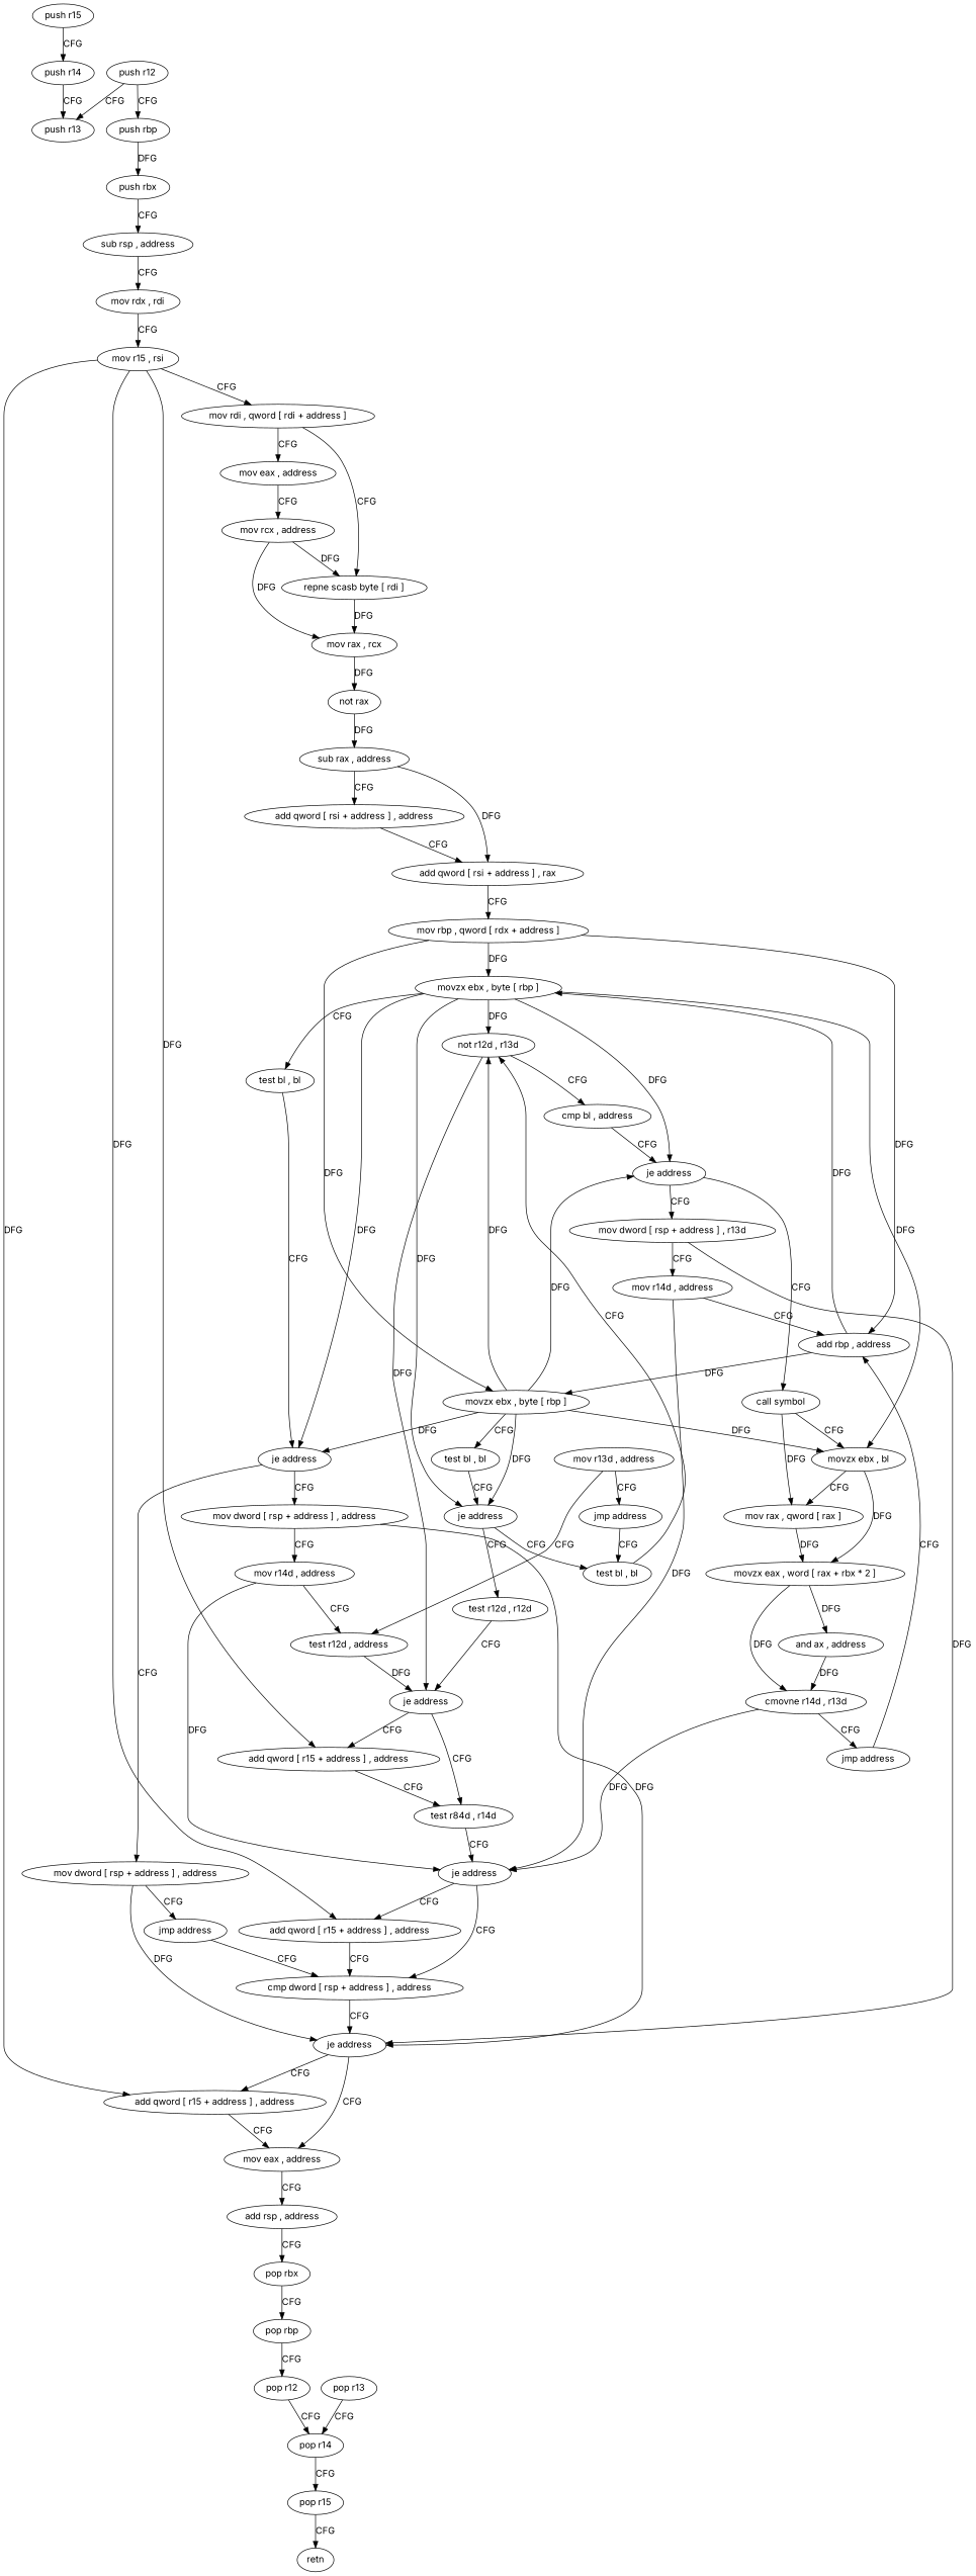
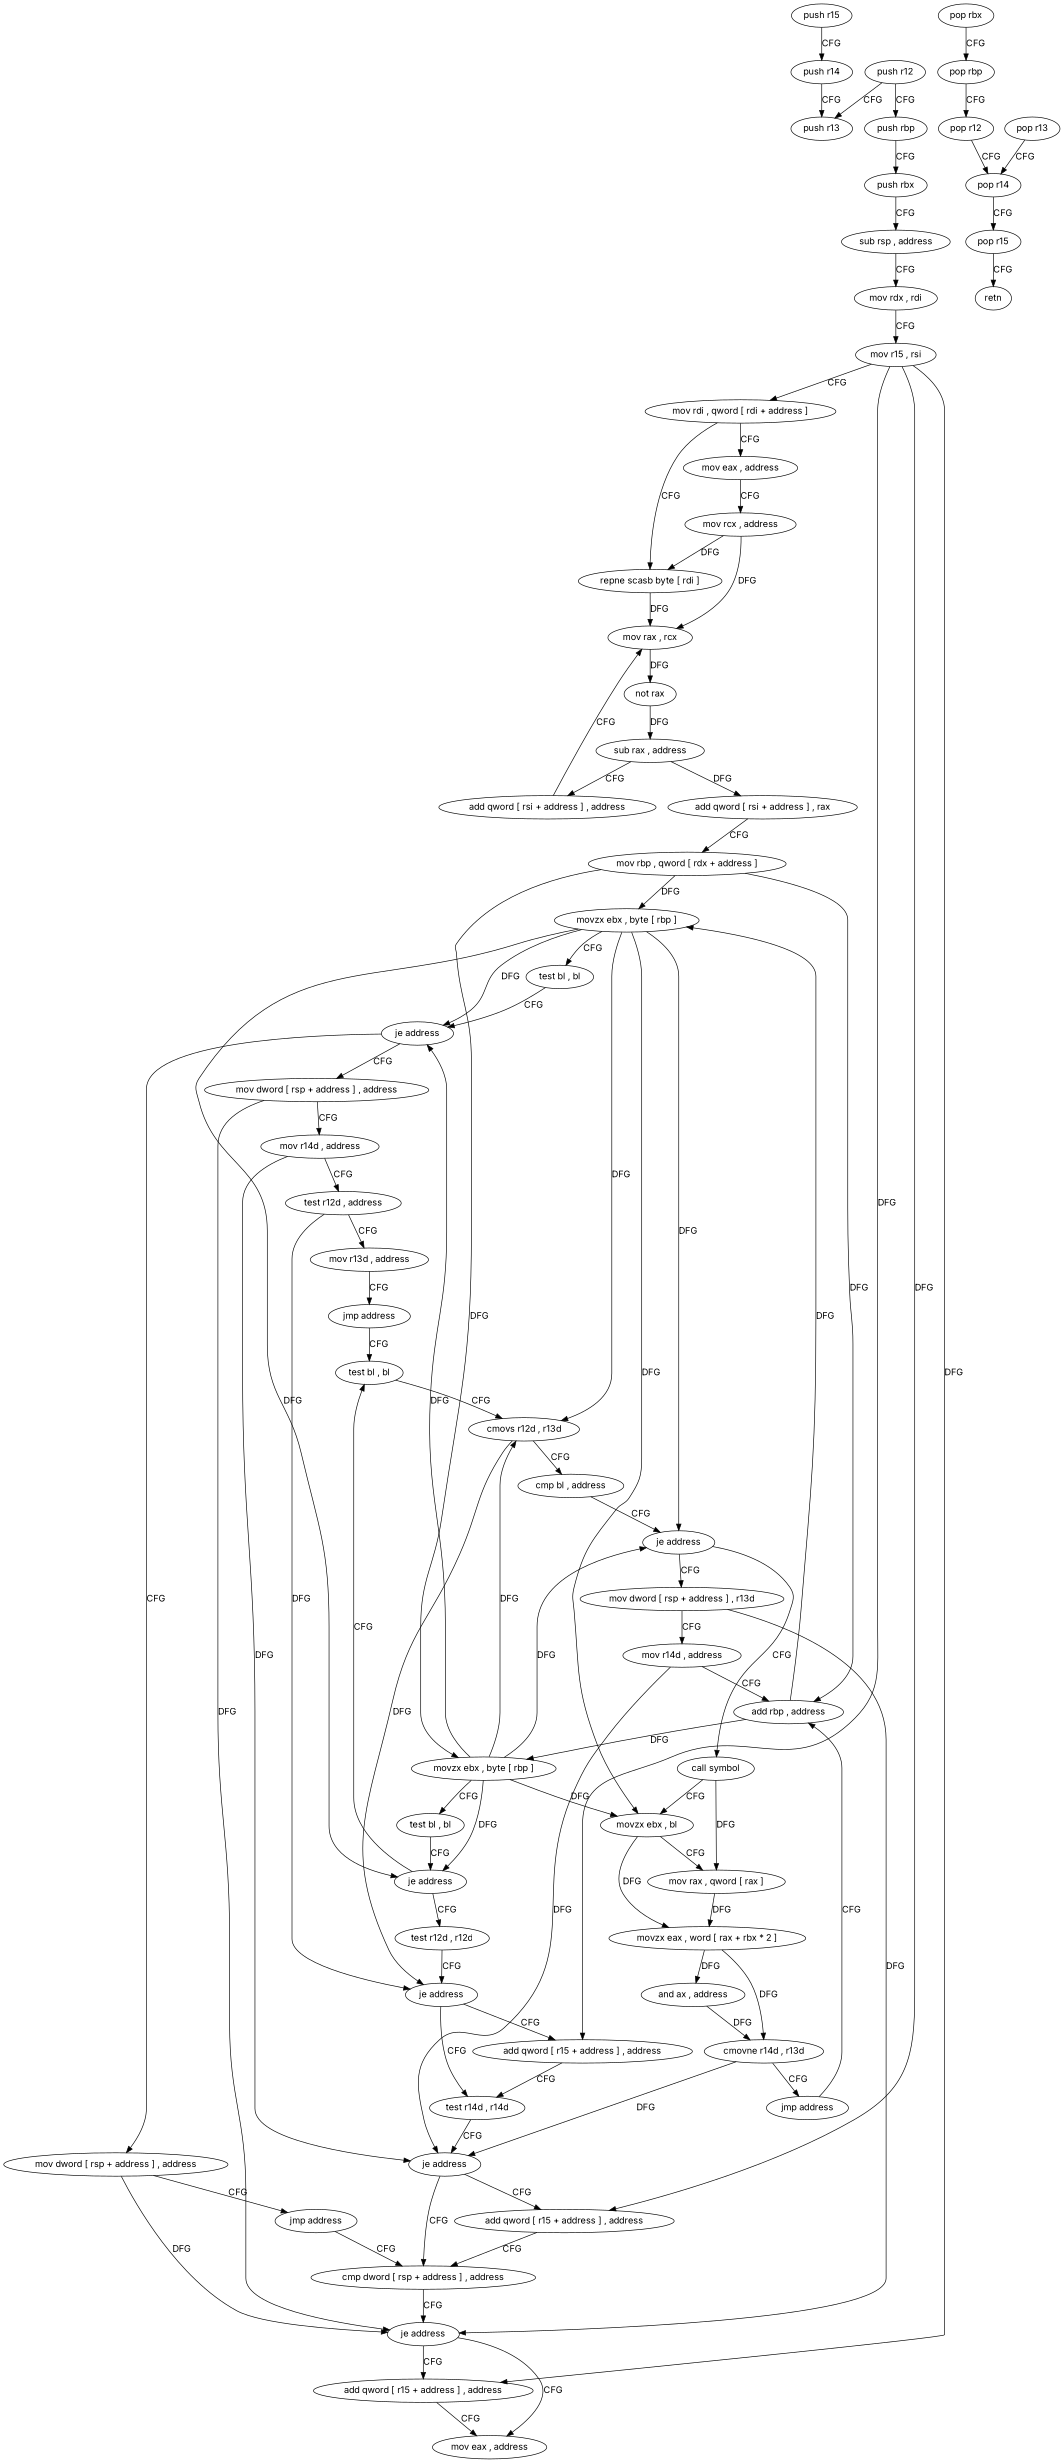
  digraph {
    fontname=Inter
    node [fontname=Inter]
    edge [fontname=Inter]
    n1 [label="push r15"]
    n2 [label="push r14"]
    n3 [label="push r13"]
    n4 [label="push r12"]
    n5 [label="push rbp"]
    n6 [label="push rbx"]
    n7 [label="sub rsp , address"]
    n8 [label="mov rdx , rdi"]
    n9 [label="mov r15 , rsi"]
    n10 [label="mov rdi , qword [ rdi + address ]"]
    n11 [label="add qword [ r15 + address ] , address"]
    n12 [label="add qword [ r15 + address ] , address"]
    n13 [label="add qword [ r15 + address ] , address"]
    n14 [label="mov rbp , qword [ rdx + address ]"]
    n15 [label="movzx ebx , byte [ rbp ]"]
    n16 [label="add rbp , address"]
    n17 [label="movzx ebx , byte [ rbp ]"]
    n18 [label="mov eax , address"]
    n19 [label="repne scasb byte [ rdi ]"]
    n20 [label="mov eax , address"]
-   n21 [label="test r84d , r14d"]
+   n21 [label="test r14d , r14d"]
    n22 [label="cmp dword [ rsp + address ] , address"]
    n23 [label="mov rcx , address"]
    n24 [label="mov rax , rcx"]
    n25 [label="not rax"]
    n26 [label="sub rax , address"]
    n27 [label="add qword [ rsi + address ] , address"]
    n28 [label="add qword [ rsi + address ] , rax"]
    n29 [label="test bl , bl"]
    n30 [label="je address"]
-   n31 [label="not r12d , r13d"]
+   n31 [label="cmovs r12d , r13d"]
    n32 [label="je address"]
    n33 [label="movzx ebx , bl"]
    n34 [label="je address"]
    n35 [label="test bl , bl"]
    n36 [label="mov dword [ rsp + address ] , address"]
    n37 [label="mov dword [ rsp + address ] , address"]
    n38 [label="je address"]
    n39 [label="cmp bl , address"]
    n40 [label="mov dword [ rsp + address ] , r13d"]
    n41 [label="call symbol"]
    n42 [label="mov rax , qword [ rax ]"]
    n43 [label="movzx eax , word [ rax + rbx * 2 ]"]
    n44 [label="test bl , bl"]
    n45 [label="test r12d , r12d"]
    n46 [label="jmp address"]
    n47 [label="je address"]
    n48 [label="mov r14d , address"]
    n49 [label="test r12d , address"]
    n50 [label="je address"]
    n51 [label="mov r13d , address"]
    n52 [label="jmp address"]
-   n53 [label="add rsp , address"]
    n54 [label="pop rbx"]
    n55 [label="mov r14d , address"]
    n56 [label="pop rbp"]
    n57 [label="pop r12"]
    n58 [label="pop r14"]
    n59 [label="pop r13"]
    n60 [label="pop r15"]
    n61 [label=retn]
    n62 [label="and ax , address"]
    n63 [label="cmovne r14d , r13d"]
    n64 [label="jmp address"]
    n1 -> n2 [label=CFG]
    n2 -> n3 [label=CFG]
    n4 -> n3 [label=CFG]
    n4 -> n5 [label=CFG]
-   n5 -> n6 [label=DFG]
+   n5 -> n6 [label=CFG]
    n6 -> n7 [label=CFG]
    n7 -> n8 [label=CFG]
    n8 -> n9 [label=CFG]
    n9 -> n10 [label=CFG]
    n9 -> n11 [label=DFG]
    n9 -> n12 [label=DFG]
    n9 -> n13 [label=DFG]
    n10 -> n18 [label=CFG]
    n10 -> n19 [label=CFG]
    n11 -> n20 [label=CFG]
    n12 -> n21 [label=CFG]
    n13 -> n22 [label=CFG]
    n14 -> n15 [label=DFG]
    n14 -> n16 [label=DFG]
    n14 -> n17 [label=DFG]
    n15 -> n29 [label=CFG]
    n15 -> n30 [label=DFG]
    n15 -> n31 [label=DFG]
    n15 -> n32 [label=DFG]
    n15 -> n33 [label=DFG]
    n15 -> n34 [label=DFG]
    n16 -> n15 [label=DFG]
    n16 -> n17 [label=DFG]
    n17 -> n30 [label=DFG]
    n17 -> n31 [label=DFG]
    n17 -> n32 [label=DFG]
    n17 -> n33 [label=DFG]
    n17 -> n34 [label=DFG]
    n17 -> n35 [label=CFG]
    n18 -> n23 [label=CFG]
    n19 -> n24 [label=DFG]
-   n20 -> n53 [label=CFG]
    n21 -> n50 [label=CFG]
    n22 -> n47 [label=CFG]
    n23 -> n19 [label=DFG]
    n23 -> n24 [label=DFG]
    n24 -> n25 [label=DFG]
    n25 -> n26 [label=DFG]
    n26 -> n27 [label=CFG]
    n26 -> n28 [label=DFG]
-   n27 -> n28 [label=CFG]
+   n27 -> n24 [label=CFG]
    n28 -> n14 [label=CFG]
    n29 -> n30 [label=CFG]
    n30 -> n36 [label=CFG]
    n30 -> n37 [label=CFG]
    n31 -> n38 [label=DFG]
    n31 -> n39 [label=CFG]
    n32 -> n40 [label=CFG]
    n32 -> n41 [label=CFG]
    n33 -> n42 [label=CFG]
    n33 -> n43 [label=DFG]
    n34 -> n44 [label=CFG]
    n34 -> n45 [label=CFG]
    n35 -> n34 [label=CFG]
    n36 -> n46 [label=CFG]
    n36 -> n47 [label=DFG]
    n37 -> n47 [label=DFG]
    n37 -> n48 [label=CFG]
    n38 -> n12 [label=CFG]
    n38 -> n21 [label=CFG]
    n39 -> n32 [label=CFG]
    n40 -> n47 [label=DFG]
    n40 -> n55 [label=CFG]
    n41 -> n33 [label=CFG]
    n41 -> n42 [label=DFG]
    n42 -> n43 [label=DFG]
    n43 -> n62 [label=DFG]
    n43 -> n63 [label=DFG]
    n44 -> n31 [label=CFG]
    n45 -> n38 [label=CFG]
    n46 -> n22 [label=CFG]
    n47 -> n11 [label=CFG]
    n47 -> n20 [label=CFG]
    n48 -> n49 [label=CFG]
    n48 -> n50 [label=DFG]
    n49 -> n38 [label=DFG]
-   n51 -> n49 [label=CFG]
+   n49 -> n51 [label=CFG]
    n50 -> n13 [label=CFG]
    n50 -> n22 [label=CFG]
    n51 -> n52 [label=CFG]
    n52 -> n44 [label=CFG]
-   n53 -> n54 [label=CFG]
    n54 -> n56 [label=CFG]
    n55 -> n16 [label=CFG]
    n55 -> n50 [label=DFG]
    n56 -> n57 [label=CFG]
    n57 -> n58 [label=CFG]
    n58 -> n60 [label=CFG]
    n59 -> n58 [label=CFG]
    n60 -> n61 [label=CFG]
    n62 -> n63 [label=DFG]
    n63 -> n50 [label=DFG]
    n63 -> n64 [label=CFG]
    n64 -> n16 [label=CFG]
  }
